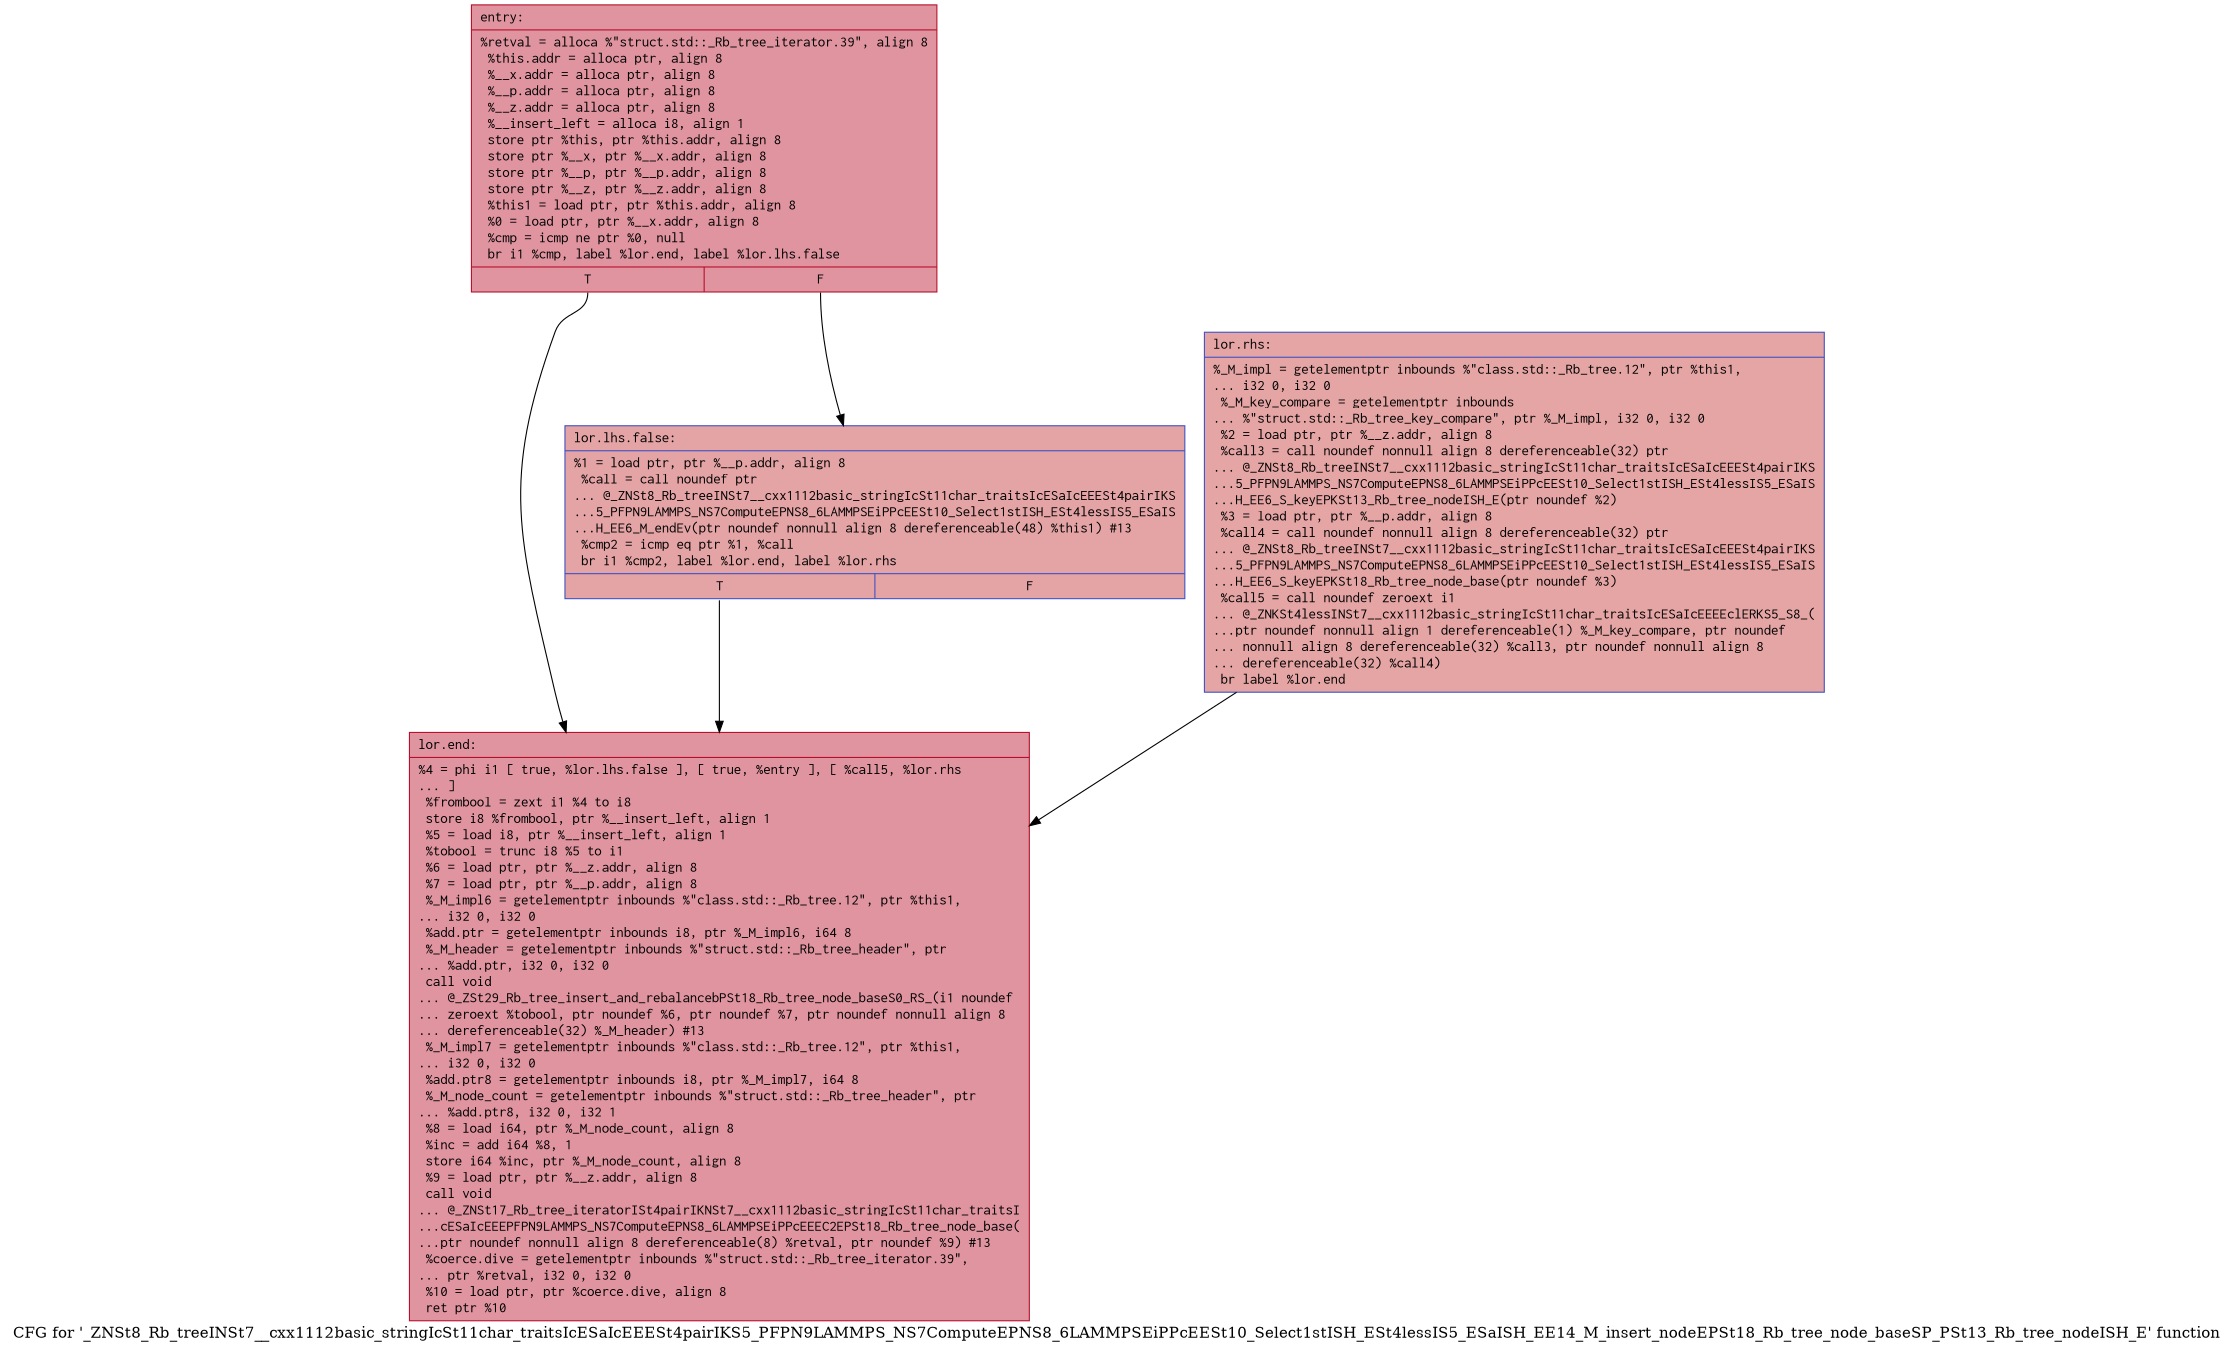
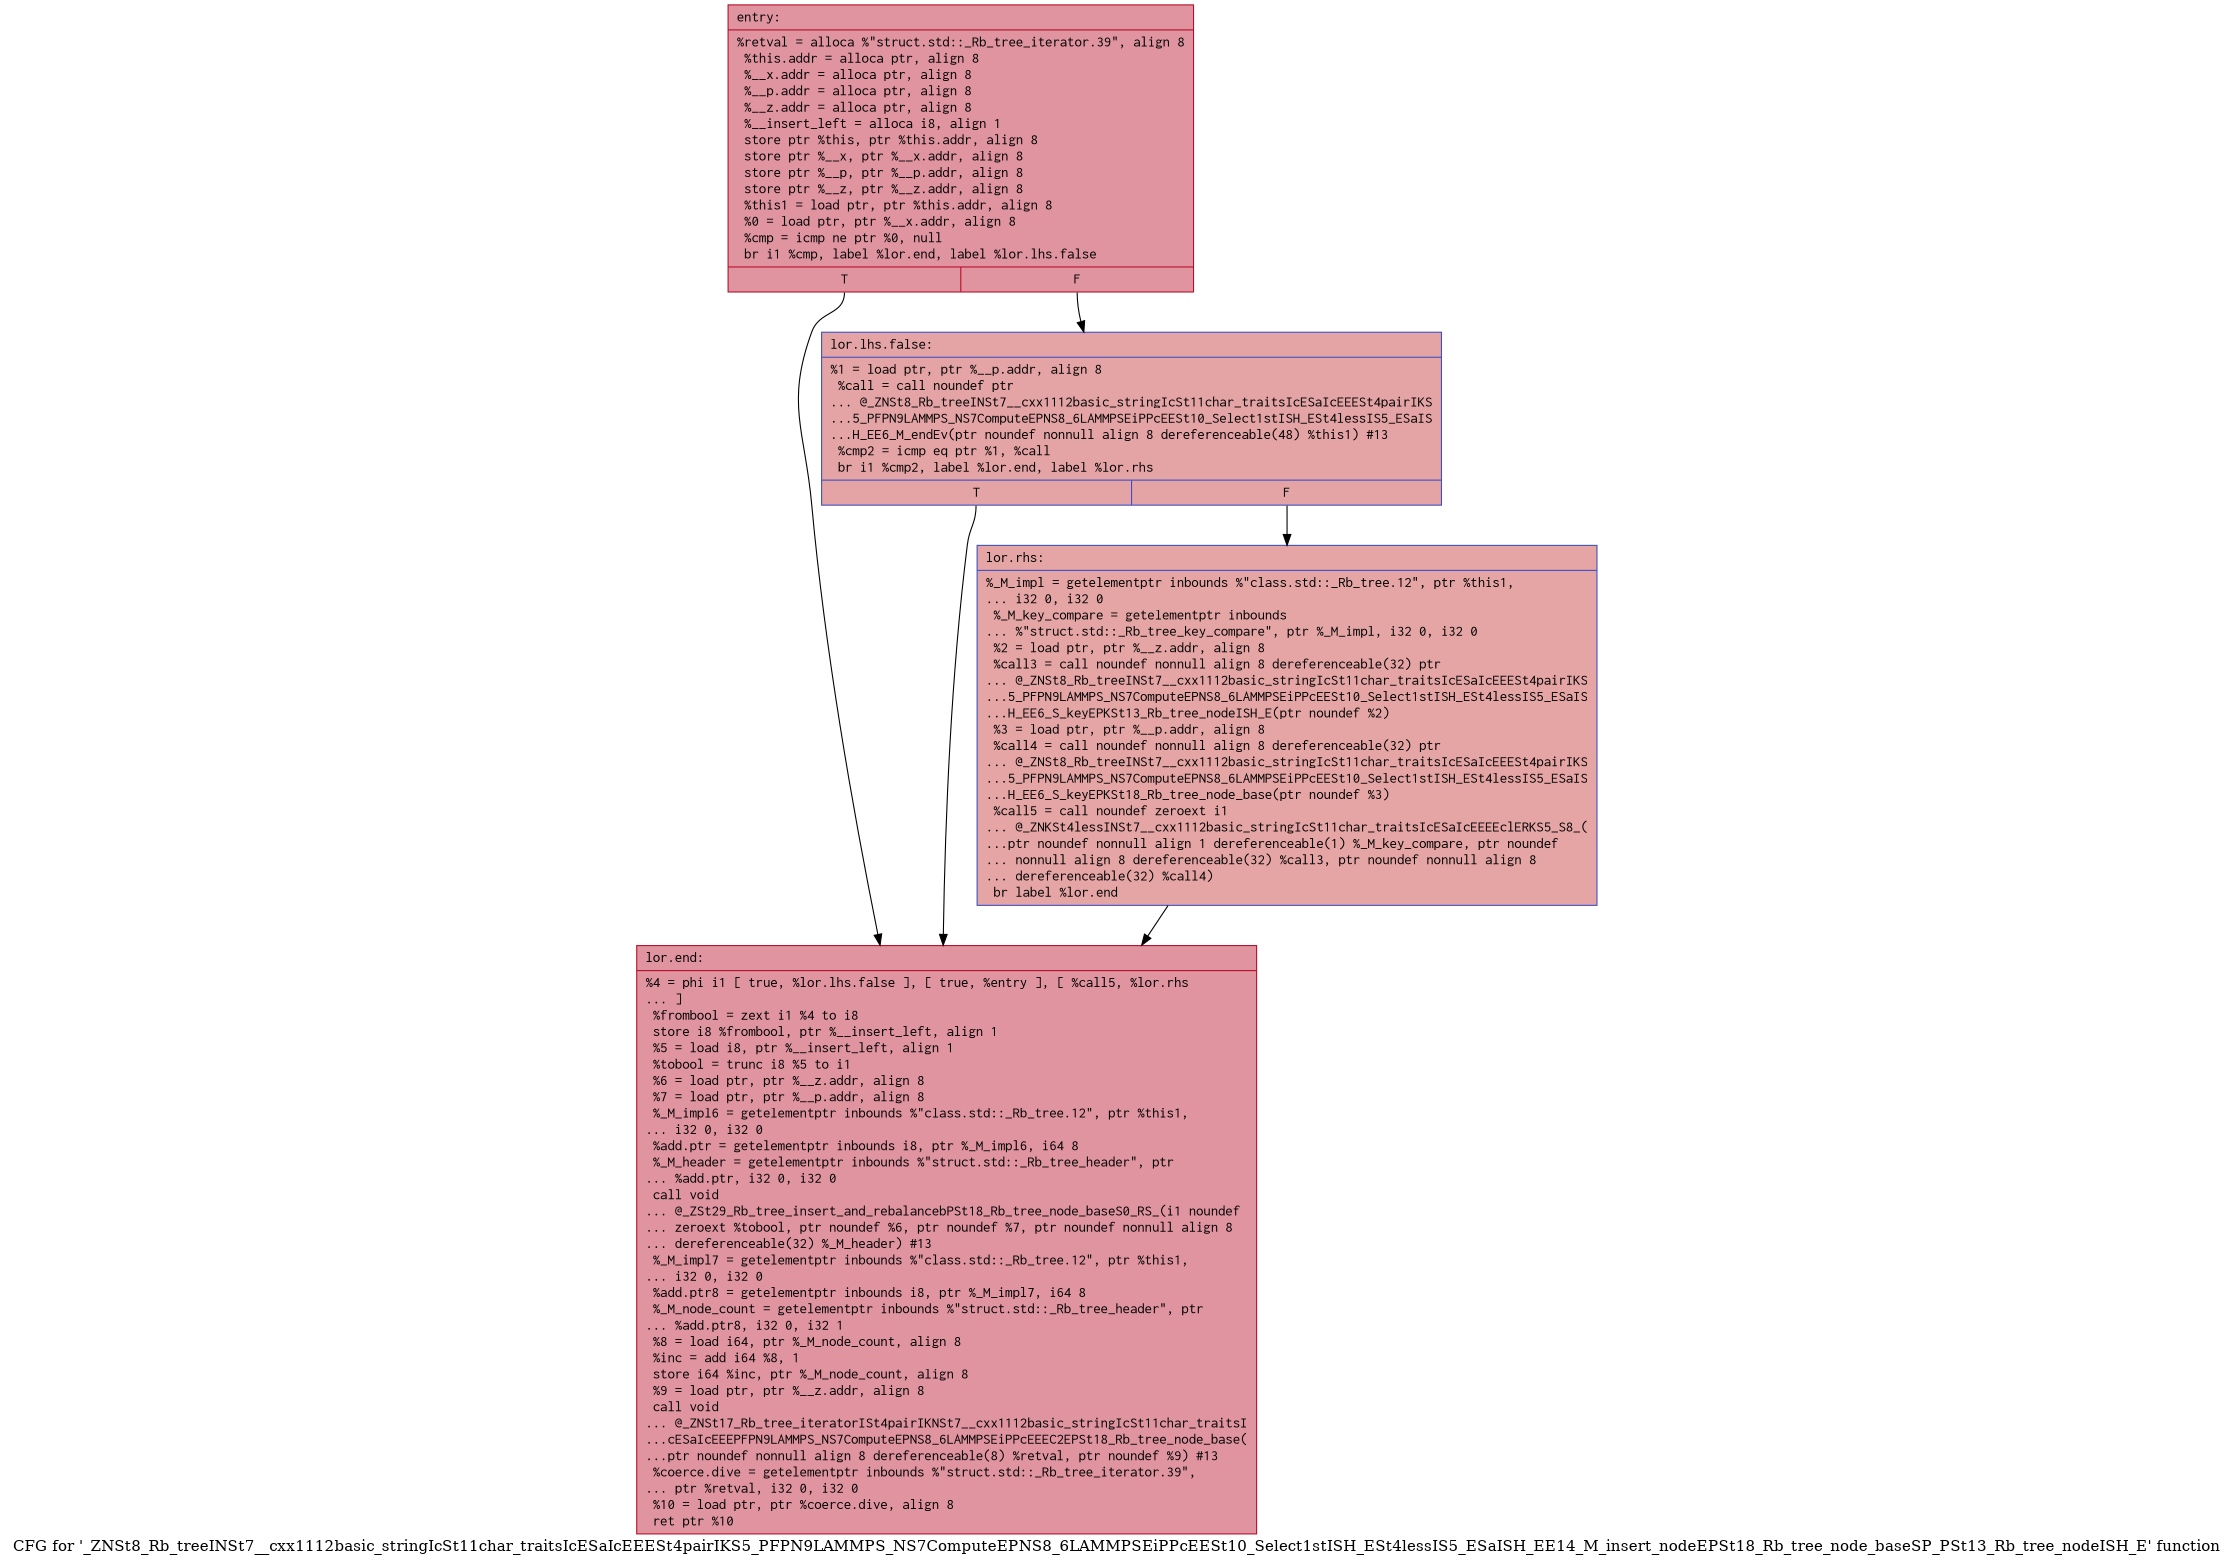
  digraph {
    label="CFG for '_ZNSt8_Rb_treeINSt7__cxx1112basic_stringIcSt11char_traitsIcESaIcEEESt4pairIKS5_PFPN9LAMMPS_NS7ComputeEPNS8_6LAMMPSEiPPcEESt10_Select1stISH_ESt4lessIS5_ESaISH_EE14_M_insert_nodeEPSt18_Rb_tree_node_baseSP_PSt13_Rb_tree_nodeISH_E' function"
    node [color="#b70d28ff" fillcolor="#b70d2870" fontname=Courier shape=record style=filled]
    edge [tailport=s0]
    n1 [label="{entry:\l|  %retval = alloca %\"struct.std::_Rb_tree_iterator.39\", align 8\l  %this.addr = alloca ptr, align 8\l  %__x.addr = alloca ptr, align 8\l  %__p.addr = alloca ptr, align 8\l  %__z.addr = alloca ptr, align 8\l  %__insert_left = alloca i8, align 1\l  store ptr %this, ptr %this.addr, align 8\l  store ptr %__x, ptr %__x.addr, align 8\l  store ptr %__p, ptr %__p.addr, align 8\l  store ptr %__z, ptr %__z.addr, align 8\l  %this1 = load ptr, ptr %this.addr, align 8\l  %0 = load ptr, ptr %__x.addr, align 8\l  %cmp = icmp ne ptr %0, null\l  br i1 %cmp, label %lor.end, label %lor.lhs.false\l|{<s0>T|<s1>F}}"]
    n2 [label="{lor.end:\l|  %4 = phi i1 [ true, %lor.lhs.false ], [ true, %entry ], [ %call5, %lor.rhs\l... ]\l  %frombool = zext i1 %4 to i8\l  store i8 %frombool, ptr %__insert_left, align 1\l  %5 = load i8, ptr %__insert_left, align 1\l  %tobool = trunc i8 %5 to i1\l  %6 = load ptr, ptr %__z.addr, align 8\l  %7 = load ptr, ptr %__p.addr, align 8\l  %_M_impl6 = getelementptr inbounds %\"class.std::_Rb_tree.12\", ptr %this1,\l... i32 0, i32 0\l  %add.ptr = getelementptr inbounds i8, ptr %_M_impl6, i64 8\l  %_M_header = getelementptr inbounds %\"struct.std::_Rb_tree_header\", ptr\l... %add.ptr, i32 0, i32 0\l  call void\l... @_ZSt29_Rb_tree_insert_and_rebalancebPSt18_Rb_tree_node_baseS0_RS_(i1 noundef\l... zeroext %tobool, ptr noundef %6, ptr noundef %7, ptr noundef nonnull align 8\l... dereferenceable(32) %_M_header) #13\l  %_M_impl7 = getelementptr inbounds %\"class.std::_Rb_tree.12\", ptr %this1,\l... i32 0, i32 0\l  %add.ptr8 = getelementptr inbounds i8, ptr %_M_impl7, i64 8\l  %_M_node_count = getelementptr inbounds %\"struct.std::_Rb_tree_header\", ptr\l... %add.ptr8, i32 0, i32 1\l  %8 = load i64, ptr %_M_node_count, align 8\l  %inc = add i64 %8, 1\l  store i64 %inc, ptr %_M_node_count, align 8\l  %9 = load ptr, ptr %__z.addr, align 8\l  call void\l... @_ZNSt17_Rb_tree_iteratorISt4pairIKNSt7__cxx1112basic_stringIcSt11char_traitsI\l...cESaIcEEEPFPN9LAMMPS_NS7ComputeEPNS8_6LAMMPSEiPPcEEEC2EPSt18_Rb_tree_node_base(\l...ptr noundef nonnull align 8 dereferenceable(8) %retval, ptr noundef %9) #13\l  %coerce.dive = getelementptr inbounds %\"struct.std::_Rb_tree_iterator.39\",\l... ptr %retval, i32 0, i32 0\l  %10 = load ptr, ptr %coerce.dive, align 8\l  ret ptr %10\l}"]
    n3 [color="#3d50c3ff" fillcolor="#c32e3170" label="{lor.lhs.false:\l|  %1 = load ptr, ptr %__p.addr, align 8\l  %call = call noundef ptr\l... @_ZNSt8_Rb_treeINSt7__cxx1112basic_stringIcSt11char_traitsIcESaIcEEESt4pairIKS\l...5_PFPN9LAMMPS_NS7ComputeEPNS8_6LAMMPSEiPPcEESt10_Select1stISH_ESt4lessIS5_ESaIS\l...H_EE6_M_endEv(ptr noundef nonnull align 8 dereferenceable(48) %this1) #13\l  %cmp2 = icmp eq ptr %1, %call\l  br i1 %cmp2, label %lor.end, label %lor.rhs\l|{<s0>T|<s1>F}}"]
    n4 [color="#3d50c3ff" fillcolor="#c5333470" label="{lor.rhs:\l|  %_M_impl = getelementptr inbounds %\"class.std::_Rb_tree.12\", ptr %this1,\l... i32 0, i32 0\l  %_M_key_compare = getelementptr inbounds\l... %\"struct.std::_Rb_tree_key_compare\", ptr %_M_impl, i32 0, i32 0\l  %2 = load ptr, ptr %__z.addr, align 8\l  %call3 = call noundef nonnull align 8 dereferenceable(32) ptr\l... @_ZNSt8_Rb_treeINSt7__cxx1112basic_stringIcSt11char_traitsIcESaIcEEESt4pairIKS\l...5_PFPN9LAMMPS_NS7ComputeEPNS8_6LAMMPSEiPPcEESt10_Select1stISH_ESt4lessIS5_ESaIS\l...H_EE6_S_keyEPKSt13_Rb_tree_nodeISH_E(ptr noundef %2)\l  %3 = load ptr, ptr %__p.addr, align 8\l  %call4 = call noundef nonnull align 8 dereferenceable(32) ptr\l... @_ZNSt8_Rb_treeINSt7__cxx1112basic_stringIcSt11char_traitsIcESaIcEEESt4pairIKS\l...5_PFPN9LAMMPS_NS7ComputeEPNS8_6LAMMPSEiPPcEESt10_Select1stISH_ESt4lessIS5_ESaIS\l...H_EE6_S_keyEPKSt18_Rb_tree_node_base(ptr noundef %3)\l  %call5 = call noundef zeroext i1\l... @_ZNKSt4lessINSt7__cxx1112basic_stringIcSt11char_traitsIcESaIcEEEEclERKS5_S8_(\l...ptr noundef nonnull align 1 dereferenceable(1) %_M_key_compare, ptr noundef\l... nonnull align 8 dereferenceable(32) %call3, ptr noundef nonnull align 8\l... dereferenceable(32) %call4)\l  br label %lor.end\l}"]
    n1 -> n2
    n1 -> n3 [tailport=s1]
    n3 -> n2
+   n3 -> n4 [tailport=s1]
    n4 -> n2 [tailport=""]
  }
